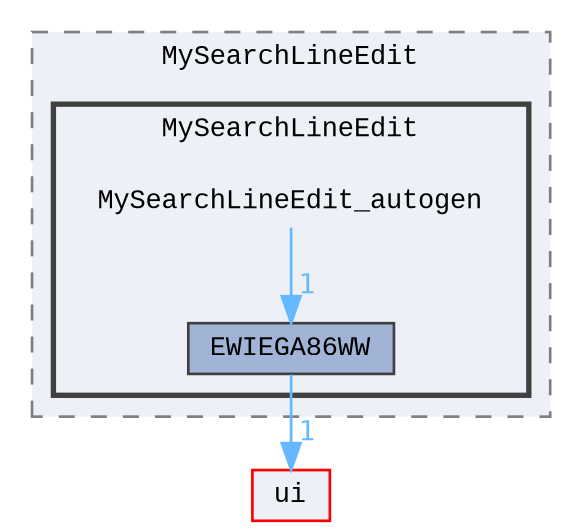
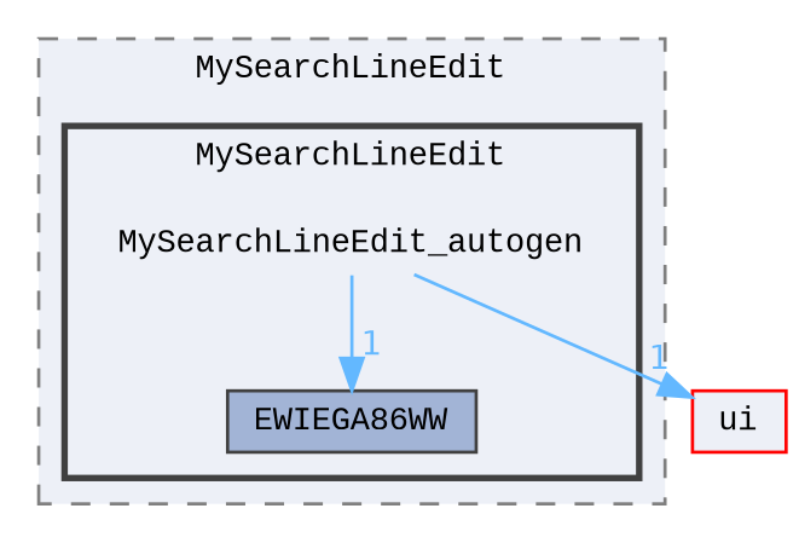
  digraph {
    compound=true
    fontname="Liberation Mono"
    node [fontname="Liberation Mono" fontsize=10 shape=box style=filled]
    edge [color=steelblue1 fontcolor=steelblue1 fontname="Liberation Mono" fontsize=10 headlabel=1 labeldistance=1.5 labelfontname=Helvetica labelfontsize=10]
    n1 [height=0.2 label=MySearchLineEdit_autogen shape=plaintext width=0.4 style=""]
    n2 [color=grey25 fillcolor="#a2b4d6" height=0.2 label=EWIEGA86WW width=0.4]
    n3 [color=red fillcolor="#edf0f7" height=0.2 label=ui width=0.4]
    subgraph cluster_1 {
      bgcolor="#edf0f7"
      fontsize=10
      label=MySearchLineEdit
      pencolor=grey50
      style="filled,dashed"
      subgraph cluster_2 {
        bgcolor="#edf0f7"
        fontsize=10
        label=MySearchLineEdit
        pencolor=grey25
        style="filled,bold"
        n1
        n2
      }
    }
    n1 -> n2
-   n2 -> n3
+   n1 -> n3
  }
